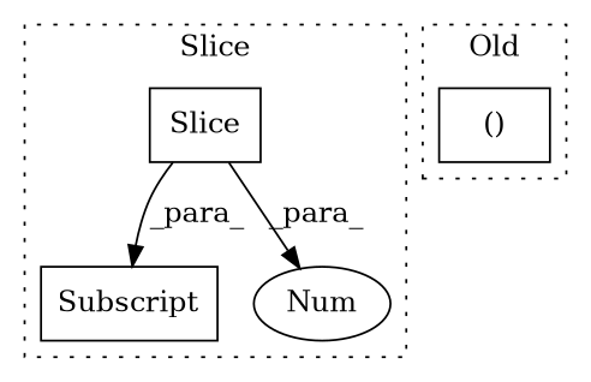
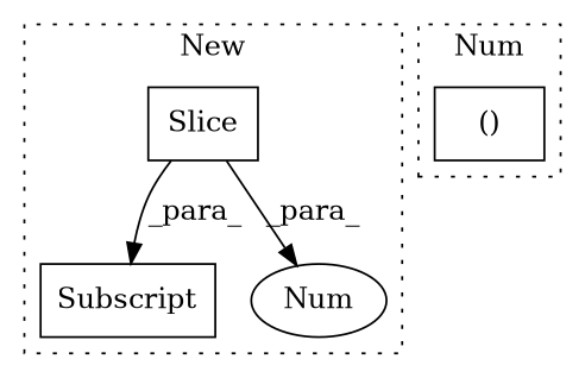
  digraph {
    node [s=2514 shape=box]
    n1 [a=80 l=2 label=Slice]
    n2 [a=63 l="170,0" label=Subscript s="2347,0"]
    n3 [a=76 l=1 label=Num shape=ellipse]
    n4 [a=54 l=55 label="()" s=2324]
    subgraph cluster_1 {
-     label=Slice
+     label=New
      style=dotted
      n1
      n2
      n3
    }
    subgraph cluster_2 {
-     label=Old
+     label=Num
      style=dotted
      n4
    }
    n1 -> n2 [label=_para_]
    n1 -> n3 [label=_para_]
  }
